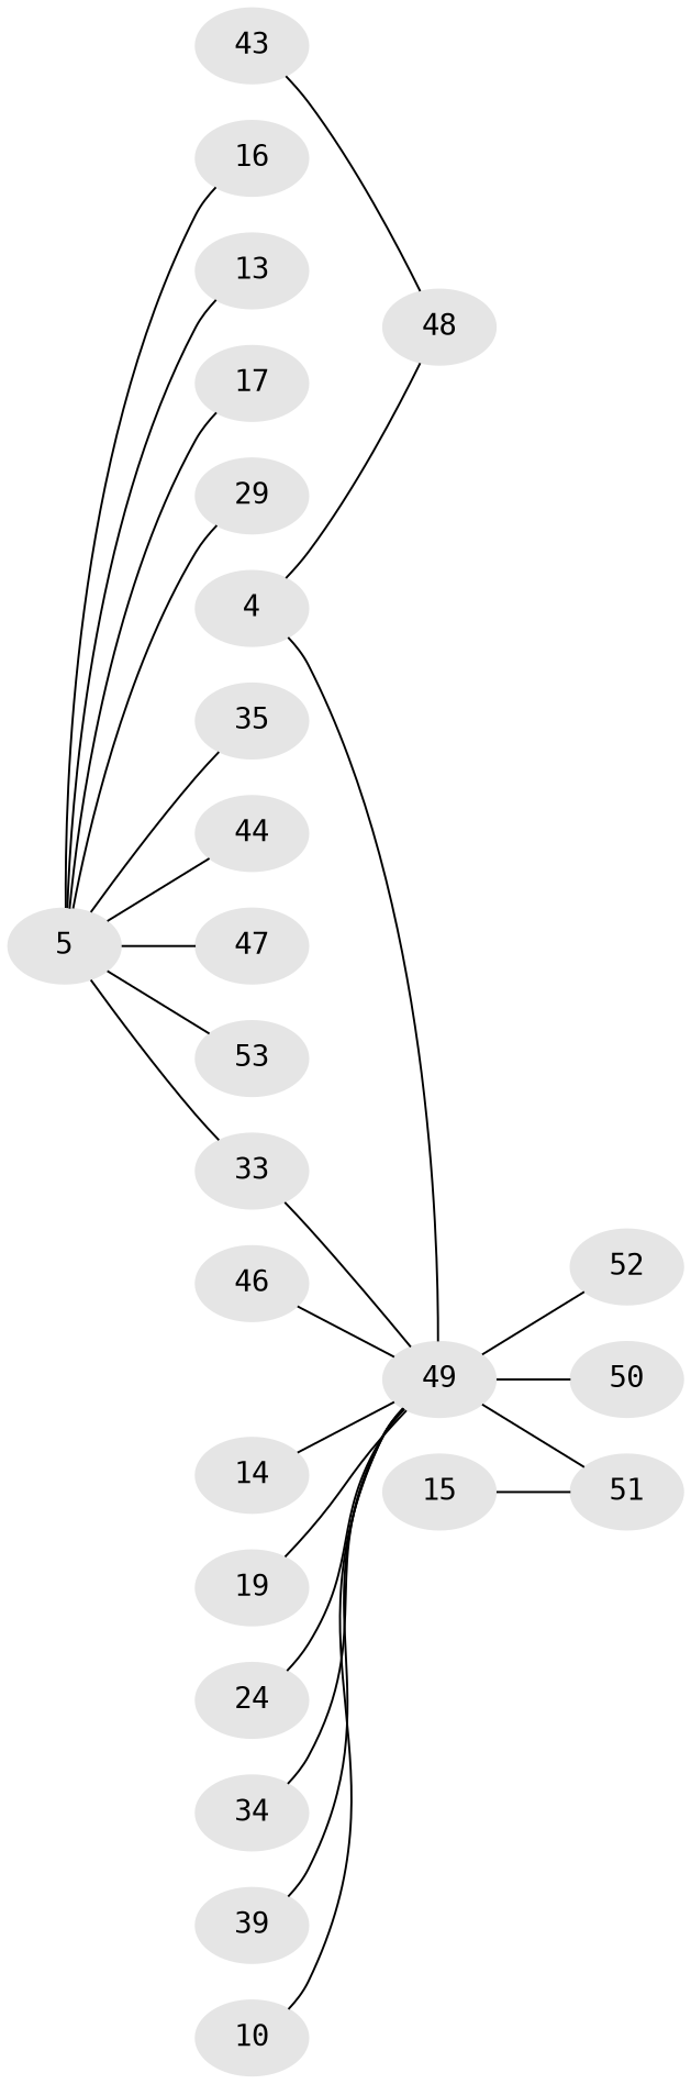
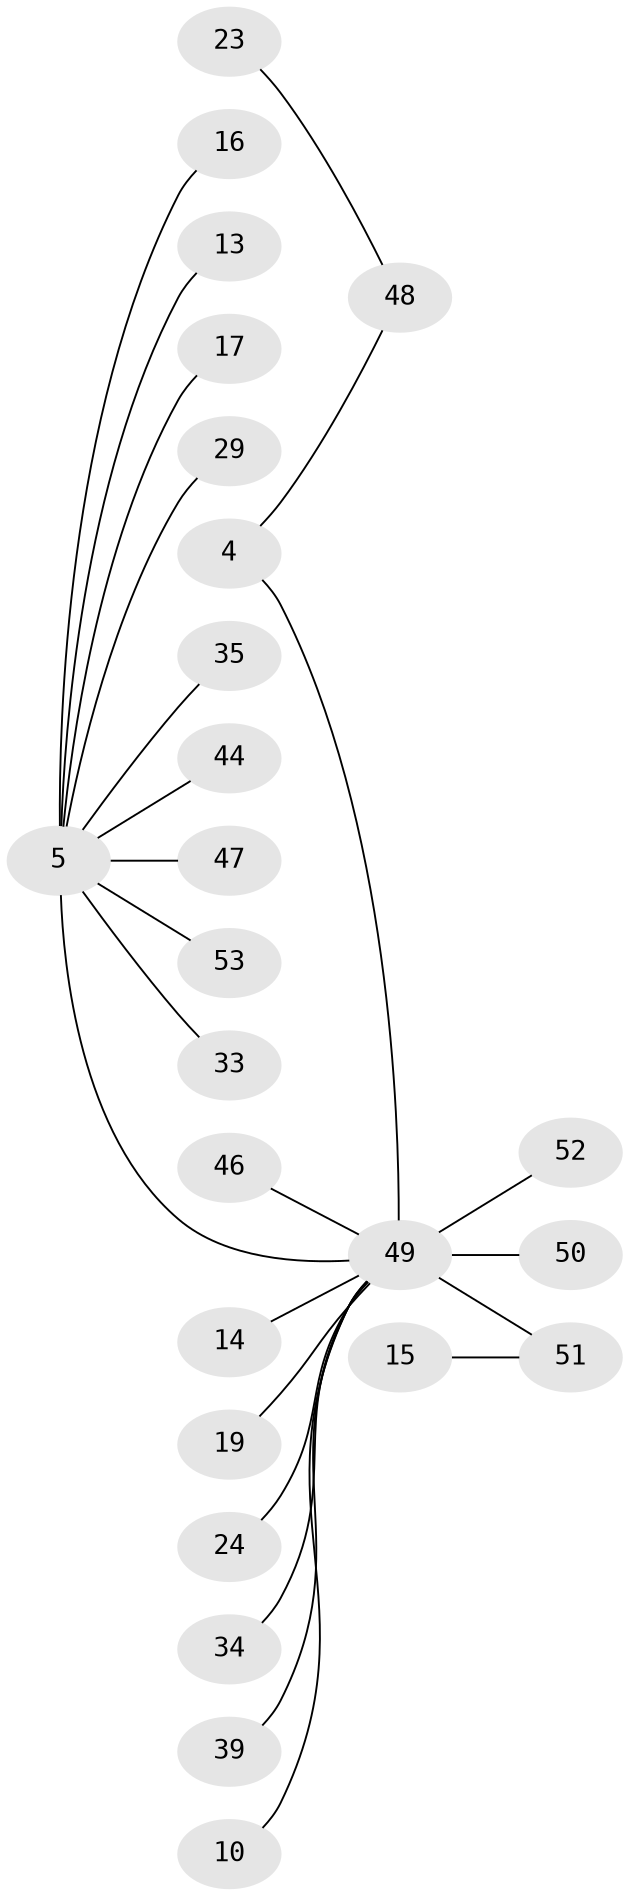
  graph {
    fontname="DejaVu Sans Mono"
    rankdir=LR
    node [color=gray90 fontname="DejaVu Sans Mono" style=filled]
    edge [fontname="DejaVu Sans Mono"]
    48 [super="+23+32+38+41"]
    4
    49 [super="+6+11+45+8+9"]
    50
    51
    52
    5 [super="+1"]
    n8 [label=16]
    13
    17
    29
    33
    35
    44
    47
    53 [super="+28"]
    14
    15
    19
    24
    34
    39
    n23 [label=10 super="+37"]
-   43
+   43 [label=23]
    46
    4 -- 48
    4 -- 49 [weight=4]
    49 -- 50
    49 -- 51
    49 -- 52
-   33 -- 49 [weight=4]
+   5 -- 49 [weight=4]
    5 -- n8
    5 -- 13
    5 -- 17
    5 -- 29
    5 -- 33
    5 -- 35
    5 -- 44
    5 -- 47
    5 -- 53
    14 -- 49
    15 -- 51
    19 -- 49
    24 -- 49
    34 -- 49
    39 -- 49
    n23 -- 49
    43 -- 48
    46 -- 49
  }
